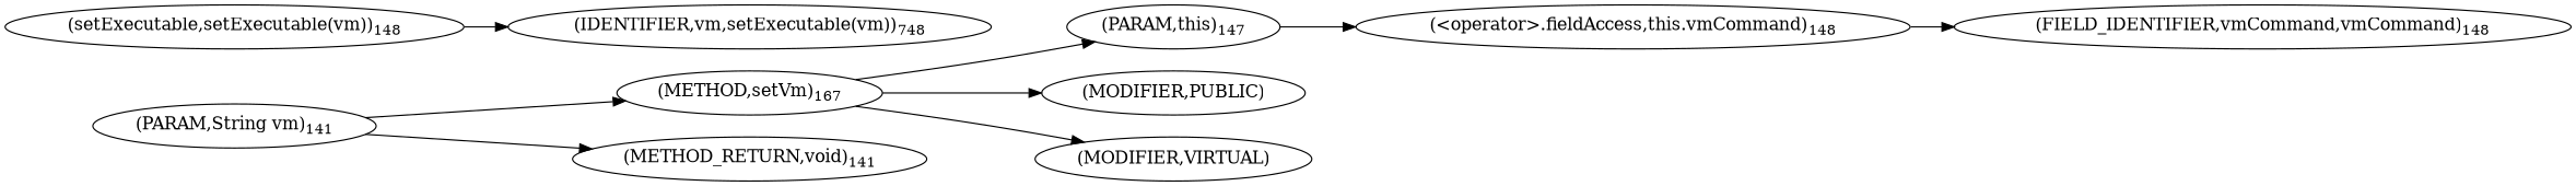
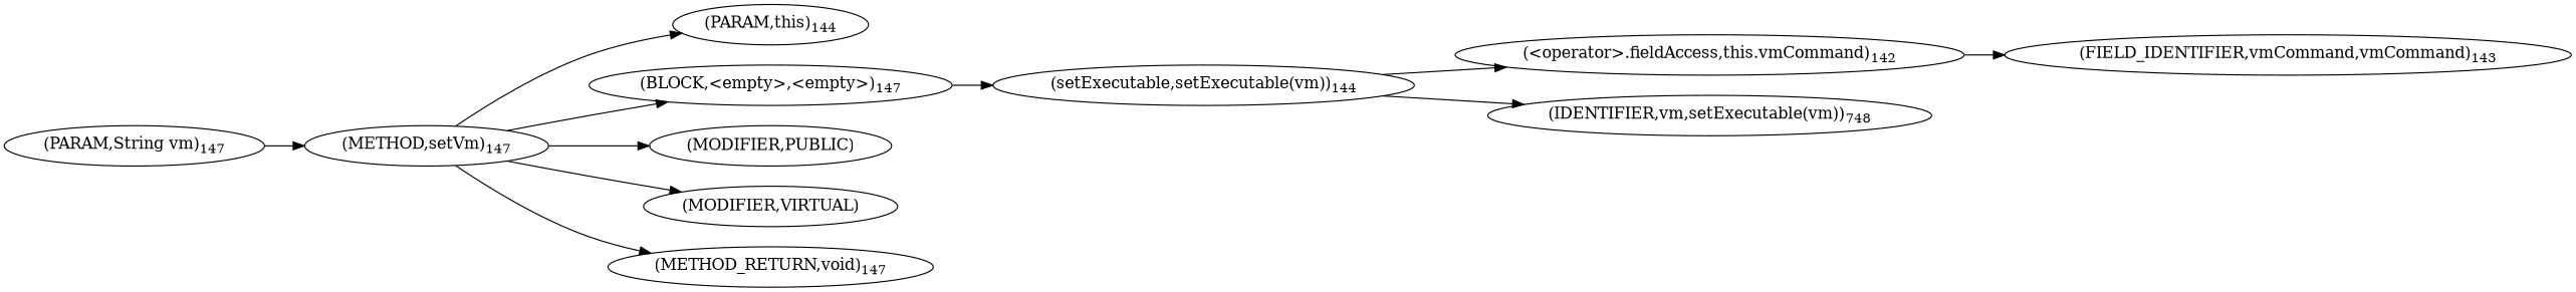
  digraph {
    rankdir=LR
-   n1 [label=<(METHOD,setVm)<SUB>167</SUB>>]
-   n2 [label=<(PARAM,this)<SUB>147</SUB>>]
+   n1 [label=<(METHOD,setVm)<SUB>147</SUB>>]
+   n2 [label=<(PARAM,this)<SUB>144</SUB>>]
+   n3 [label=<(BLOCK,&lt;empty&gt;,&lt;empty&gt;)<SUB>147</SUB>>]
    n4 [label=<(MODIFIER,PUBLIC)>]
    n5 [label=<(MODIFIER,VIRTUAL)>]
-   n6 [label=<(METHOD_RETURN,void)<SUB>141</SUB>>]
-   n7 [label=<(PARAM,String vm)<SUB>141</SUB>>]
-   n8 [label=<(setExecutable,setExecutable(vm))<SUB>148</SUB>>]
-   n9 [label=<(&lt;operator&gt;.fieldAccess,this.vmCommand)<SUB>148</SUB>>]
+   n6 [label=<(METHOD_RETURN,void)<SUB>147</SUB>>]
+   n7 [label=<(PARAM,String vm)<SUB>147</SUB>>]
+   n8 [label=<(setExecutable,setExecutable(vm))<SUB>144</SUB>>]
+   n9 [label=<(&lt;operator&gt;.fieldAccess,this.vmCommand)<SUB>142</SUB>>]
    n10 [label=<(IDENTIFIER,vm,setExecutable(vm))<SUB>748</SUB>>]
-   n11 [label=<(FIELD_IDENTIFIER,vmCommand,vmCommand)<SUB>148</SUB>>]
+   n11 [label=<(FIELD_IDENTIFIER,vmCommand,vmCommand)<SUB>143</SUB>>]
    n1 -> n2
+   n1 -> n3
    n1 -> n4
    n1 -> n5
-   n7 -> n6
+   n1 -> n6
+   n3 -> n8
    n7 -> n1
-   n2 -> n9
+   n8 -> n9
    n8 -> n10
    n9 -> n11
  }
